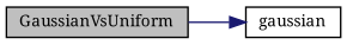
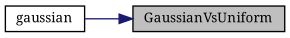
  digraph {
    rankdir=LR
    fontname="Noto Serif"
    node [color=black fontname="Noto Serif" fontsize=10 shape=record style=filled]
    n1 [fillcolor=grey75 fontcolor=black height=0.2 label=GaussianVsUniform width=0.4]
    n2 [fillcolor=white height=0.2 label=gaussian width=0.4]
-   n1 -> n2 [color=midnightblue fontname="Noto Serif" fontsize=10 labelfontname=Helvetica labelfontsize=10 style=solid]
+   n2 -> n1 [color=midnightblue fontname="Noto Serif" fontsize=10 labelfontname=Helvetica labelfontsize=10 style=solid]
  }
